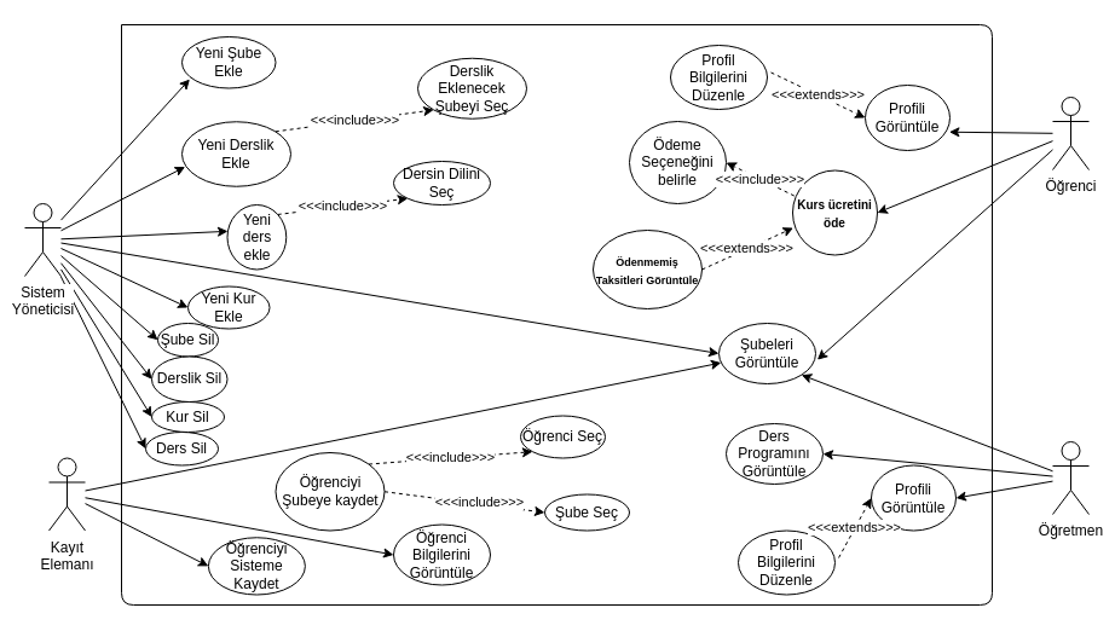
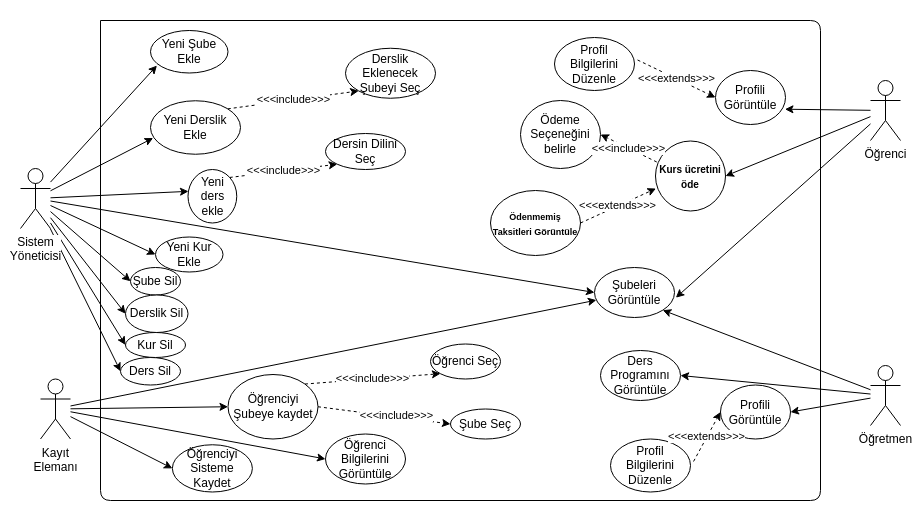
  <mxCell id="0" />
  <mxCell id="1" parent="0" />
  <mxCell id="2" style="rounded=0;orthogonalLoop=1;jettySize=auto;html=1;entryX=0.083;entryY=0.825;entryDx=0;entryDy=0;entryPerimeter=0;" parent="1" source="11" target="17" edge="1"><mxGeometry relative="1" as="geometry" /></mxCell>
  <mxCell id="3" style="edgeStyle=none;rounded=0;orthogonalLoop=1;jettySize=auto;html=1;entryX=0.029;entryY=0.697;entryDx=0;entryDy=0;entryPerimeter=0;" parent="1" source="11" target="27" edge="1"><mxGeometry relative="1" as="geometry" /></mxCell>
  <mxCell id="4" style="rounded=0;orthogonalLoop=1;jettySize=auto;html=1;entryX=0.01;entryY=0.408;entryDx=0;entryDy=0;entryPerimeter=0;" parent="1" source="11" target="39" edge="1"><mxGeometry relative="1" as="geometry" /></mxCell>
  <mxCell id="5" style="edgeStyle=none;rounded=0;orthogonalLoop=1;jettySize=auto;html=1;entryX=0;entryY=0.5;entryDx=0;entryDy=0;" parent="1" source="11" target="23" edge="1"><mxGeometry relative="1" as="geometry" /></mxCell>
  <mxCell id="6" style="edgeStyle=none;rounded=0;orthogonalLoop=1;jettySize=auto;html=1;entryX=0;entryY=0.5;entryDx=0;entryDy=0;" parent="1" source="11" target="48" edge="1"><mxGeometry relative="1" as="geometry" /></mxCell>
  <mxCell id="7" style="edgeStyle=none;rounded=0;orthogonalLoop=1;jettySize=auto;html=1;entryX=0;entryY=0.5;entryDx=0;entryDy=0;" parent="1" source="11" target="53" edge="1"><mxGeometry relative="1" as="geometry" /></mxCell>
  <mxCell id="8" style="edgeStyle=none;rounded=0;orthogonalLoop=1;jettySize=auto;html=1;entryX=0;entryY=0.5;entryDx=0;entryDy=0;" parent="1" source="11" target="56" edge="1"><mxGeometry relative="1" as="geometry" /></mxCell>
  <mxCell id="9" style="edgeStyle=none;rounded=0;orthogonalLoop=1;jettySize=auto;html=1;entryX=0;entryY=0.5;entryDx=0;entryDy=0;" parent="1" source="11" target="55" edge="1"><mxGeometry relative="1" as="geometry" /></mxCell>
  <mxCell id="10" style="edgeStyle=none;rounded=0;orthogonalLoop=1;jettySize=auto;html=1;entryX=0;entryY=0.5;entryDx=0;entryDy=0;" parent="1" source="11" target="54" edge="1"><mxGeometry relative="1" as="geometry" /></mxCell>
  <mxCell id="11" value="Sistem&lt;br&gt;Yöneticisi" style="shape=umlActor;verticalLabelPosition=bottom;labelBackgroundColor=#ffffff;verticalAlign=top;html=1;outlineConnect=0;" parent="1" vertex="1"><mxGeometry x="20" y="168" width="30" height="60" as="geometry" /></mxCell>
  <mxCell id="12" style="rounded=0;orthogonalLoop=1;jettySize=auto;html=1;entryX=1;entryY=0.5;entryDx=0;entryDy=0;" parent="1" source="15" target="18" edge="1"><mxGeometry relative="1" as="geometry" /></mxCell>
  <mxCell id="13" style="edgeStyle=none;rounded=0;orthogonalLoop=1;jettySize=auto;html=1;entryX=1.017;entryY=0.603;entryDx=0;entryDy=0;entryPerimeter=0;" parent="1" source="15" target="23" edge="1"><mxGeometry relative="1" as="geometry" /></mxCell>
  <mxCell id="14" style="edgeStyle=none;rounded=0;orthogonalLoop=1;jettySize=auto;html=1;entryX=0.992;entryY=0.717;entryDx=0;entryDy=0;entryPerimeter=0;" parent="1" source="15" target="24" edge="1"><mxGeometry relative="1" as="geometry" /></mxCell>
  <mxCell id="15" value="Öğrenci" style="shape=umlActor;verticalLabelPosition=bottom;labelBackgroundColor=#ffffff;verticalAlign=top;html=1;outlineConnect=0;" parent="1" vertex="1"><mxGeometry x="870" y="80" width="30" height="60" as="geometry" /></mxCell>
  <mxCell id="16" value="" style="endArrow=none;html=1;" parent="1" edge="1"><mxGeometry width="50" height="50" relative="1" as="geometry"><mxPoint x="100" y="20" as="sourcePoint" /><mxPoint x="100" y="20" as="targetPoint" /><Array as="points"><mxPoint x="820" y="20" /><mxPoint x="820" y="500" /><mxPoint x="100" y="500" /></Array></mxGeometry></mxCell>
  <mxCell id="17" value="Yeni Şube Ekle" style="ellipse;whiteSpace=wrap;html=1;" parent="1" vertex="1"><mxGeometry x="150" y="30" width="77.5" height="42.5" as="geometry" /></mxCell>
  <mxCell id="18" value="&lt;span style=&quot;font-size: 10px&quot;&gt;&lt;b&gt;Kurs ücretini öde&lt;/b&gt;&lt;/span&gt;" style="ellipse;whiteSpace=wrap;html=1;aspect=fixed;" parent="1" vertex="1"><mxGeometry x="655" y="140.5" width="70" height="70" as="geometry" /></mxCell>
  <mxCell id="19" value="&lt;b&gt;&lt;font style=&quot;font-size: 9px&quot;&gt;Ödenmemiş Taksitleri Görüntüle&lt;/font&gt;&lt;/b&gt;" style="ellipse;whiteSpace=wrap;html=1;" parent="1" vertex="1"><mxGeometry x="490" y="190" width="90" height="65" as="geometry" /></mxCell>
  <mxCell id="20" value="&amp;lt;&amp;lt;&amp;lt;extends&amp;gt;&amp;gt;&amp;gt;" style="rounded=0;orthogonalLoop=1;jettySize=auto;html=1;dashed=1;entryX=0.007;entryY=0.679;entryDx=0;entryDy=0;exitX=1;exitY=0.5;exitDx=0;exitDy=0;entryPerimeter=0;" parent="1" source="19" target="18" edge="1"><mxGeometry relative="1" as="geometry"><mxPoint x="749" y="280" as="sourcePoint" /><mxPoint x="609" y="385" as="targetPoint" /></mxGeometry></mxCell>
  <mxCell id="21" value="Ödeme Seçeneğini belirle" style="ellipse;whiteSpace=wrap;html=1;" parent="1" vertex="1"><mxGeometry x="520" y="100" width="80" height="68" as="geometry" /></mxCell>
  <mxCell id="22" value="&amp;lt;&amp;lt;&amp;lt;include&amp;gt;&amp;gt;&amp;gt;" style="edgeStyle=none;rounded=0;orthogonalLoop=1;jettySize=auto;html=1;entryX=1;entryY=0.5;entryDx=0;entryDy=0;dashed=1;exitX=0.018;exitY=0.3;exitDx=0;exitDy=0;exitPerimeter=0;" parent="1" source="18" target="21" edge="1"><mxGeometry relative="1" as="geometry"><mxPoint x="732.862" y="338.861" as="sourcePoint" /><mxPoint x="644" y="377.5" as="targetPoint" /></mxGeometry></mxCell>
  <mxCell id="23" value="Şubeleri Görüntüle" style="ellipse;whiteSpace=wrap;html=1;" parent="1" vertex="1"><mxGeometry x="594" y="267" width="80" height="50" as="geometry" /></mxCell>
  <mxCell id="24" value="Profili Görüntüle" style="ellipse;whiteSpace=wrap;html=1;" parent="1" vertex="1"><mxGeometry x="715" y="70" width="70" height="54" as="geometry" /></mxCell>
  <mxCell id="25" value="Profil Bilgilerini Düzenle" style="ellipse;whiteSpace=wrap;html=1;" parent="1" vertex="1"><mxGeometry x="554" y="37" width="80" height="53" as="geometry" /></mxCell>
  <mxCell id="26" value="&amp;lt;&amp;lt;&amp;lt;extends&amp;gt;&amp;gt;&amp;gt;" style="rounded=0;orthogonalLoop=1;jettySize=auto;html=1;dashed=1;entryX=0;entryY=0.5;entryDx=0;entryDy=0;exitX=1.038;exitY=0.424;exitDx=0;exitDy=0;exitPerimeter=0;" parent="1" source="25" target="24" edge="1"><mxGeometry relative="1" as="geometry"><mxPoint x="540" y="184" as="sourcePoint" /><mxPoint x="624" y="154" as="targetPoint" /></mxGeometry></mxCell>
  <mxCell id="27" value="Yeni Derslik Ekle" style="ellipse;whiteSpace=wrap;html=1;" parent="1" vertex="1"><mxGeometry x="150" y="100.25" width="90" height="53.5" as="geometry" /></mxCell>
  <mxCell id="28" value="Derslik Eklenecek Şubeyi Seç" style="ellipse;whiteSpace=wrap;html=1;" parent="1" vertex="1"><mxGeometry x="345" y="47.75" width="90" height="50" as="geometry" /></mxCell>
  <mxCell id="29" value="&amp;lt;&amp;lt;&amp;lt;include&amp;gt;&amp;gt;&amp;gt;" style="edgeStyle=none;rounded=0;orthogonalLoop=1;jettySize=auto;html=1;entryX=0;entryY=1;entryDx=0;entryDy=0;dashed=1;exitX=1;exitY=0;exitDx=0;exitDy=0;" parent="1" source="27" target="28" edge="1"><mxGeometry relative="1" as="geometry"><mxPoint x="409.997" y="259.442" as="sourcePoint" /><mxPoint x="321.1" y="298" as="targetPoint" /></mxGeometry></mxCell>
+ <mxCell id="30" style="edgeStyle=none;rounded=0;orthogonalLoop=1;jettySize=auto;html=1;entryX=0;entryY=0.5;entryDx=0;entryDy=0;" parent="1" source="34" target="42" edge="1"><mxGeometry relative="1" as="geometry" /></mxCell>
  <mxCell id="31" style="edgeStyle=none;rounded=0;orthogonalLoop=1;jettySize=auto;html=1;" parent="1" source="34" target="23" edge="1"><mxGeometry relative="1" as="geometry" /></mxCell>
  <mxCell id="32" style="edgeStyle=none;rounded=0;orthogonalLoop=1;jettySize=auto;html=1;entryX=0;entryY=0.5;entryDx=0;entryDy=0;" parent="1" source="34" target="47" edge="1"><mxGeometry relative="1" as="geometry" /></mxCell>
  <mxCell id="33" style="rounded=0;orthogonalLoop=1;jettySize=auto;html=1;entryX=0;entryY=0.5;entryDx=0;entryDy=0;" parent="1" source="34" target="57" edge="1"><mxGeometry relative="1" as="geometry" /></mxCell>
  <mxCell id="34" value="Kayıt&lt;br&gt;Elemanı" style="shape=umlActor;verticalLabelPosition=bottom;labelBackgroundColor=#ffffff;verticalAlign=top;html=1;outlineConnect=0;" parent="1" vertex="1"><mxGeometry x="40" y="378.5" width="30" height="60" as="geometry" /></mxCell>
  <mxCell id="35" style="edgeStyle=none;rounded=0;orthogonalLoop=1;jettySize=auto;html=1;entryX=1;entryY=1;entryDx=0;entryDy=0;" parent="1" source="38" target="23" edge="1"><mxGeometry relative="1" as="geometry" /></mxCell>
  <mxCell id="36" style="edgeStyle=none;rounded=0;orthogonalLoop=1;jettySize=auto;html=1;entryX=1;entryY=0.5;entryDx=0;entryDy=0;" parent="1" source="38" target="49" edge="1"><mxGeometry relative="1" as="geometry" /></mxCell>
  <mxCell id="37" style="edgeStyle=none;rounded=0;orthogonalLoop=1;jettySize=auto;html=1;entryX=1;entryY=0.5;entryDx=0;entryDy=0;" parent="1" source="38" target="52" edge="1"><mxGeometry relative="1" as="geometry" /></mxCell>
  <mxCell id="38" value="Öğretmen" style="shape=umlActor;verticalLabelPosition=bottom;labelBackgroundColor=#ffffff;verticalAlign=top;html=1;outlineConnect=0;" parent="1" vertex="1"><mxGeometry x="870" y="365" width="30" height="60" as="geometry" /></mxCell>
  <mxCell id="39" value="Yeni ders ekle" style="ellipse;whiteSpace=wrap;html=1;" parent="1" vertex="1"><mxGeometry x="187.5" y="169" width="48.75" height="53.5" as="geometry" /></mxCell>
  <mxCell id="40" value="Dersin Dilini Seç" style="ellipse;whiteSpace=wrap;html=1;" parent="1" vertex="1"><mxGeometry x="325" y="133" width="80" height="36" as="geometry" /></mxCell>
  <mxCell id="41" value="&amp;lt;&amp;lt;&amp;lt;include&amp;gt;&amp;gt;&amp;gt;" style="edgeStyle=none;rounded=0;orthogonalLoop=1;jettySize=auto;html=1;entryX=0;entryY=1;entryDx=0;entryDy=0;dashed=1;exitX=1;exitY=0;exitDx=0;exitDy=0;" parent="1" source="39" target="40" edge="1"><mxGeometry relative="1" as="geometry"><mxPoint x="412.497" y="339.442" as="sourcePoint" /><mxPoint x="323.6" y="378" as="targetPoint" /></mxGeometry></mxCell>
  <mxCell id="42" value="Öğrenciyi Şubeye kaydet" style="ellipse;whiteSpace=wrap;html=1;" parent="1" vertex="1"><mxGeometry x="227.5" y="374" width="90" height="64.5" as="geometry" /></mxCell>
  <mxCell id="43" value="Öğrenci Seç" style="ellipse;whiteSpace=wrap;html=1;" parent="1" vertex="1"><mxGeometry x="430" y="343.5" width="70" height="35" as="geometry" /></mxCell>
  <mxCell id="44" value="&amp;lt;&amp;lt;&amp;lt;include&amp;gt;&amp;gt;&amp;gt;" style="edgeStyle=none;rounded=0;orthogonalLoop=1;jettySize=auto;html=1;entryX=0;entryY=1;entryDx=0;entryDy=0;dashed=1;exitX=1;exitY=0;exitDx=0;exitDy=0;" parent="1" source="42" target="43" edge="1"><mxGeometry relative="1" as="geometry"><mxPoint x="409.997" y="444.442" as="sourcePoint" /><mxPoint x="321.1" y="483" as="targetPoint" /></mxGeometry></mxCell>
  <mxCell id="45" value="&amp;lt;&amp;lt;&amp;lt;include&amp;gt;&amp;gt;&amp;gt;" style="edgeStyle=none;rounded=0;orthogonalLoop=1;jettySize=auto;html=1;dashed=1;exitX=1;exitY=0.5;exitDx=0;exitDy=0;entryX=0;entryY=0.5;entryDx=0;entryDy=0;" parent="1" source="42" target="46" edge="1"><mxGeometry x="0.187" y="1" relative="1" as="geometry"><mxPoint x="429.999" y="365.004" as="sourcePoint" /><mxPoint x="470" y="380" as="targetPoint" /><mxPoint as="offset" /></mxGeometry></mxCell>
  <mxCell id="46" value="Şube Seç" style="ellipse;whiteSpace=wrap;html=1;" parent="1" vertex="1"><mxGeometry x="450" y="408.5" width="70" height="30" as="geometry" /></mxCell>
  <mxCell id="47" value="Öğrenci Bilgilerini Görüntüle" style="ellipse;whiteSpace=wrap;html=1;" parent="1" vertex="1"><mxGeometry x="325" y="433.5" width="80" height="50" as="geometry" /></mxCell>
  <mxCell id="48" value="Yeni Kur Ekle" style="ellipse;whiteSpace=wrap;html=1;" parent="1" vertex="1"><mxGeometry x="155" y="236.5" width="67.5" height="35" as="geometry" /></mxCell>
  <mxCell id="49" value="Profili Görüntüle" style="ellipse;whiteSpace=wrap;html=1;" parent="1" vertex="1"><mxGeometry x="720" y="384.5" width="70" height="54" as="geometry" /></mxCell>
  <mxCell id="50" value="Profil Bilgilerini Düzenle" style="ellipse;whiteSpace=wrap;html=1;" parent="1" vertex="1"><mxGeometry x="610" y="438.5" width="80" height="53" as="geometry" /></mxCell>
  <mxCell id="51" value="&amp;lt;&amp;lt;&amp;lt;extends&amp;gt;&amp;gt;&amp;gt;" style="rounded=0;orthogonalLoop=1;jettySize=auto;html=1;dashed=1;entryX=0;entryY=0.5;entryDx=0;entryDy=0;exitX=1.038;exitY=0.424;exitDx=0;exitDy=0;exitPerimeter=0;" parent="1" source="50" target="49" edge="1"><mxGeometry relative="1" as="geometry"><mxPoint x="586" y="498.5" as="sourcePoint" /><mxPoint x="670" y="468.5" as="targetPoint" /></mxGeometry></mxCell>
  <mxCell id="52" value="Ders Programını Görüntüle" style="ellipse;whiteSpace=wrap;html=1;" parent="1" vertex="1"><mxGeometry x="600" y="350" width="80" height="50" as="geometry" /></mxCell>
  <mxCell id="53" value="Şube Sil" style="ellipse;whiteSpace=wrap;html=1;" parent="1" vertex="1"><mxGeometry x="130" y="267" width="50" height="27.5" as="geometry" /></mxCell>
  <mxCell id="54" value="Ders Sil" style="ellipse;whiteSpace=wrap;html=1;" parent="1" vertex="1"><mxGeometry x="120" y="357" width="60" height="27.5" as="geometry" /></mxCell>
  <mxCell id="55" value="Kur Sil" style="ellipse;whiteSpace=wrap;html=1;" parent="1" vertex="1"><mxGeometry x="125" y="332" width="60" height="25" as="geometry" /></mxCell>
  <mxCell id="56" value="Derslik Sil" style="ellipse;whiteSpace=wrap;html=1;" parent="1" vertex="1"><mxGeometry x="125" y="294.5" width="62.5" height="37.5" as="geometry" /></mxCell>
  <mxCell id="57" value="Öğrenciyi Sisteme Kaydet" style="ellipse;whiteSpace=wrap;html=1;" parent="1" vertex="1"><mxGeometry x="171.88" y="444.25" width="80" height="47.25" as="geometry" /></mxCell>
